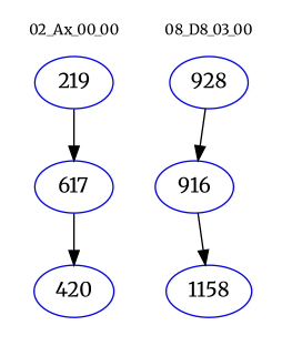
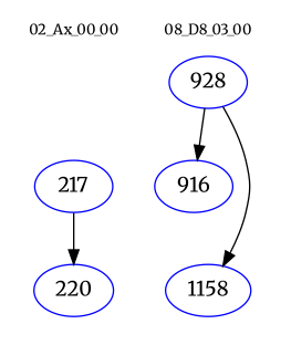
  digraph {
    fontname=Merriweather
    node [color=blue fontname=Merriweather]
    edge [color=black fontname=Merriweather]
-   n1 [label=219]
-   n2 [label=617]
-   n3 [label=420]
+   n2 [label=217]
+   n3 [label=220]
    n4 [label=928]
    n5 [label=916]
    n6 [label=1158]
    subgraph cluster_1 {
      color=white
      fontsize=10
      label="02_Ax_00_00"
-     n1
      n2
      n3
    }
    subgraph cluster_2 {
      color=white
      fontsize=10
      label="08_D8_03_00"
      n4
      n5
      n6
    }
-   n1 -> n2
    n2 -> n3
    n4 -> n5
-   n5 -> n6
+   n4 -> n6
  }
